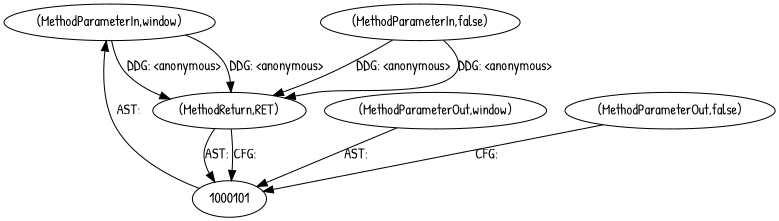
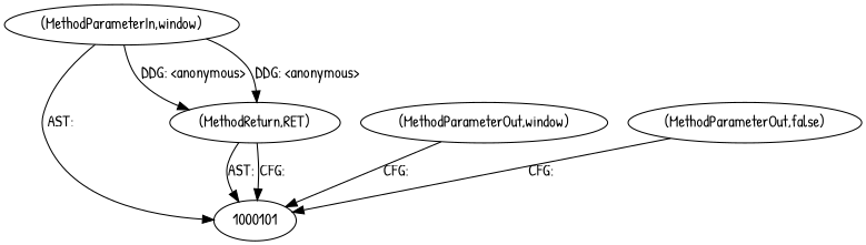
  digraph {
    fontname="Patrick Hand"
    node [fontname="Patrick Hand"]
    edge [fontname="Patrick Hand"]
    n1 [label="(MethodParameterIn,window)"]
    n2 [label="(MethodReturn,RET)"]
    1000101
    n4 [label="(MethodParameterOut,window)"]
-   n5 [label="(MethodParameterIn,false)"]
    n6 [label="(MethodParameterOut,false)"]
    n1 -> n2 [label="DDG: <anonymous>"]
    n1 -> n2 [label="DDG: <anonymous>"]
-   1000101 -> n1 [label="AST: "]
+   n1 -> 1000101 [label="AST: "]
    n2 -> 1000101 [label="AST: "]
    n2 -> 1000101 [label="CFG: "]
-   n4 -> 1000101 [label="AST: "]
-   n5 -> n2 [label="DDG: <anonymous>"]
-   n5 -> n2 [label="DDG: <anonymous>"]
+   n4 -> 1000101 [label="CFG: "]
    n6 -> 1000101 [label="CFG: "]
  }
